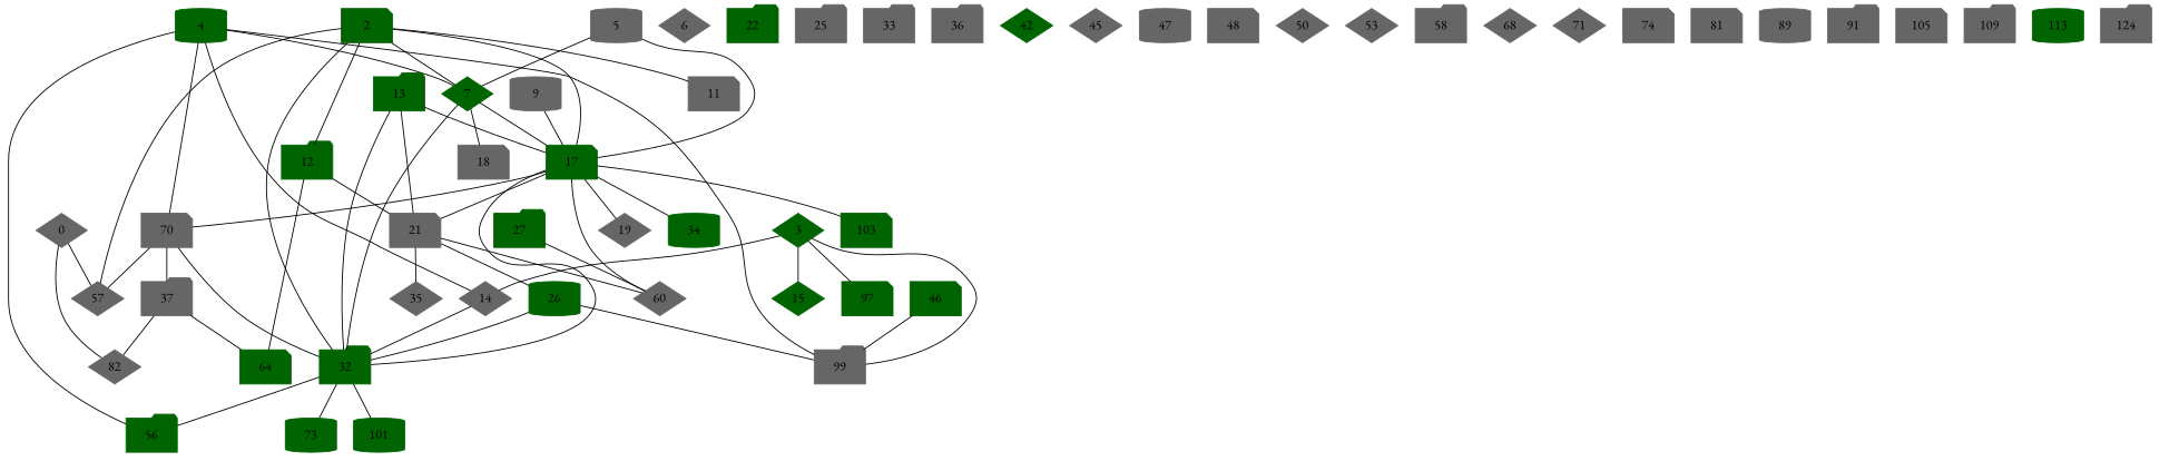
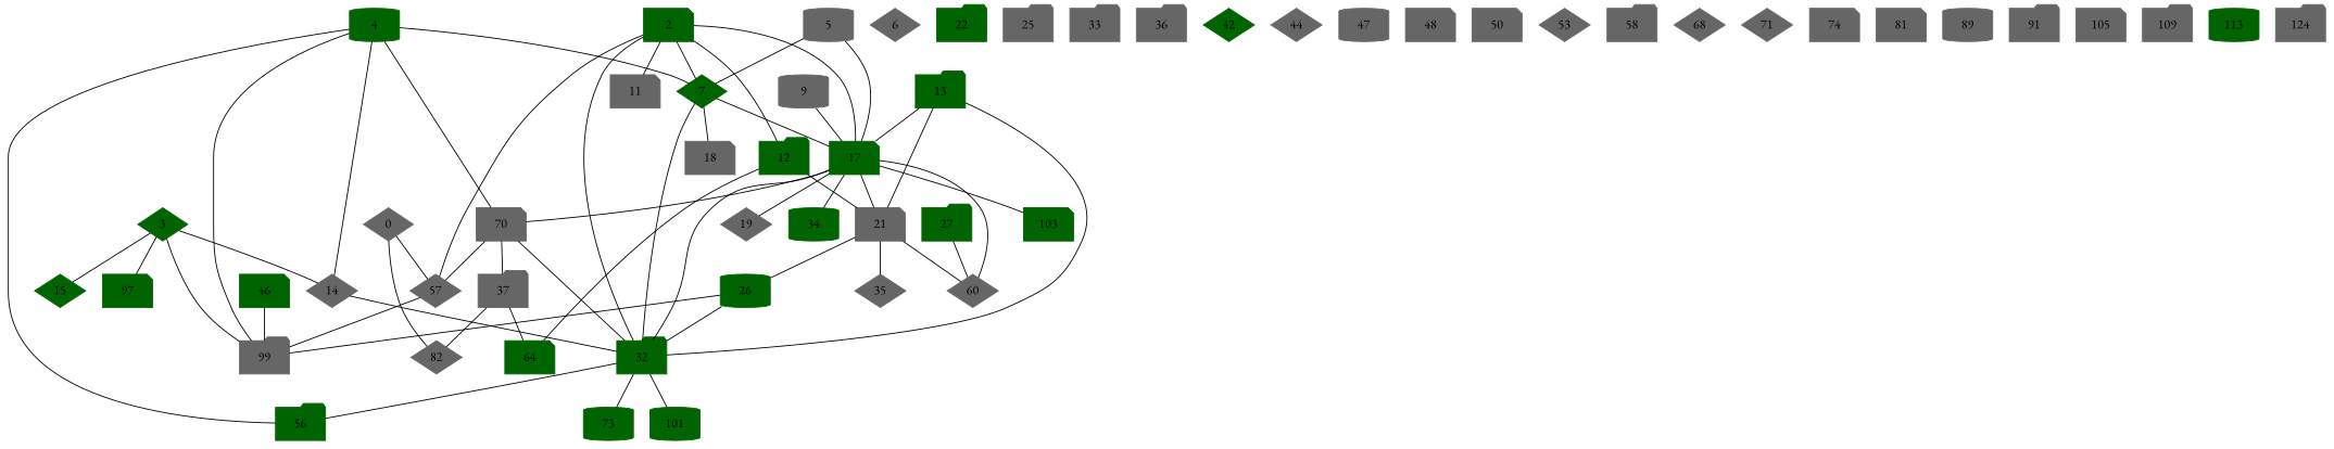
  graph {
    fontname="EB Garamond"
    node [color=gray40 fontname="EB Garamond" shape=diamond style=filled]
    edge [fontname="EB Garamond"]
    n1 [label=0 super="+59"]
    57 [super="+110"]
    82 [super="+85"]
    99 [shape=folder super="+112+104"]
    2 [color=darkgreen shape=note super="+72+41+31"]
    7 [color=darkgreen super="+10+83+8+65+23+29"]
    11 [shape=note super="+95+69"]
    12 [color=darkgreen shape=folder super="+87+108+111"]
    17 [color=darkgreen shape=note super="+98+123+100+51+66+39"]
    32 [color=darkgreen shape=folder super="+76+84"]
    18 [shape=note super="+49"]
    21 [shape=note super="+54"]
    64 [color=darkgreen shape=note super="+75"]
    n14 [label=70 shape=note super="+24"]
    19 [super="+30"]
    34 [color=darkgreen shape=cylinder]
    60 [super="+94"]
    103 [color=darkgreen shape=note]
    56 [color=darkgreen shape=folder]
    73 [color=darkgreen shape=cylinder]
    101 [color=darkgreen shape=cylinder]
    3 [color=darkgreen super="+40"]
    14 [super="+63+55"]
    15 [color=darkgreen super="+16"]
    97 [color=darkgreen shape=note]
    4 [color=darkgreen shape=cylinder super="+93+38"]
    37 [shape=folder super="+102"]
    5 [shape=cylinder super="+80"]
    6
    9 [shape=cylinder super="+67"]
    26 [color=darkgreen shape=cylinder super="+70+52+28"]
    35
    13 [color=darkgreen shape=folder super="+121"]
    22 [color=darkgreen shape=folder]
    25 [shape=folder]
    27 [color=darkgreen shape=folder]
    33 [shape=folder]
    36 [shape=folder]
    42 [color=darkgreen]
-   44 [super="+90" label=45]
+   44 [super="+90"]
    46 [color=darkgreen shape=note]
    47 [shape=cylinder]
    48 [shape=note]
-   50
+   50 [shape=note]
    53
    58 [shape=folder]
    68 [super="+92"]
    71
    74 [shape=note]
    81 [shape=note]
    89 [shape=cylinder]
    91 [shape=folder super="+118"]
    105 [shape=note]
    109 [shape=folder]
    113 [color=darkgreen shape=cylinder]
    124 [shape=folder]
    n1 -- 57
    n1 -- 82
+   57 -- 99
    2 -- 57
    2 -- 7
    2 -- 11
    2 -- 12
    2 -- 17
    2 -- 32
    7 -- 17
    7 -- 32
    7 -- 18
    12 -- 21 [weight=2]
    12 -- 64
    17 -- 32
    17 -- 21
    17 -- n14
    17 -- 19
    17 -- 34
    17 -- 60 [weight=2]
    17 -- 103
    32 -- 56
    32 -- 73
    32 -- 101
    21 -- 60
    21 -- 26
    21 -- 35
    n14 -- 57
    n14 -- 32
    n14 -- 37
    3 -- 99
    3 -- 14 [weight=2]
    3 -- 15
    3 -- 97
    14 -- 32
    4 -- 99
    4 -- 7
    4 -- n14 [weight=2]
    4 -- 56
    4 -- 14
    37 -- 82
    37 -- 64
    5 -- 7
    5 -- 17
    9 -- 17
    26 -- 99
    26 -- 32
    13 -- 17
    13 -- 32
    13 -- 21
    27 -- 60
    46 -- 99
  }
